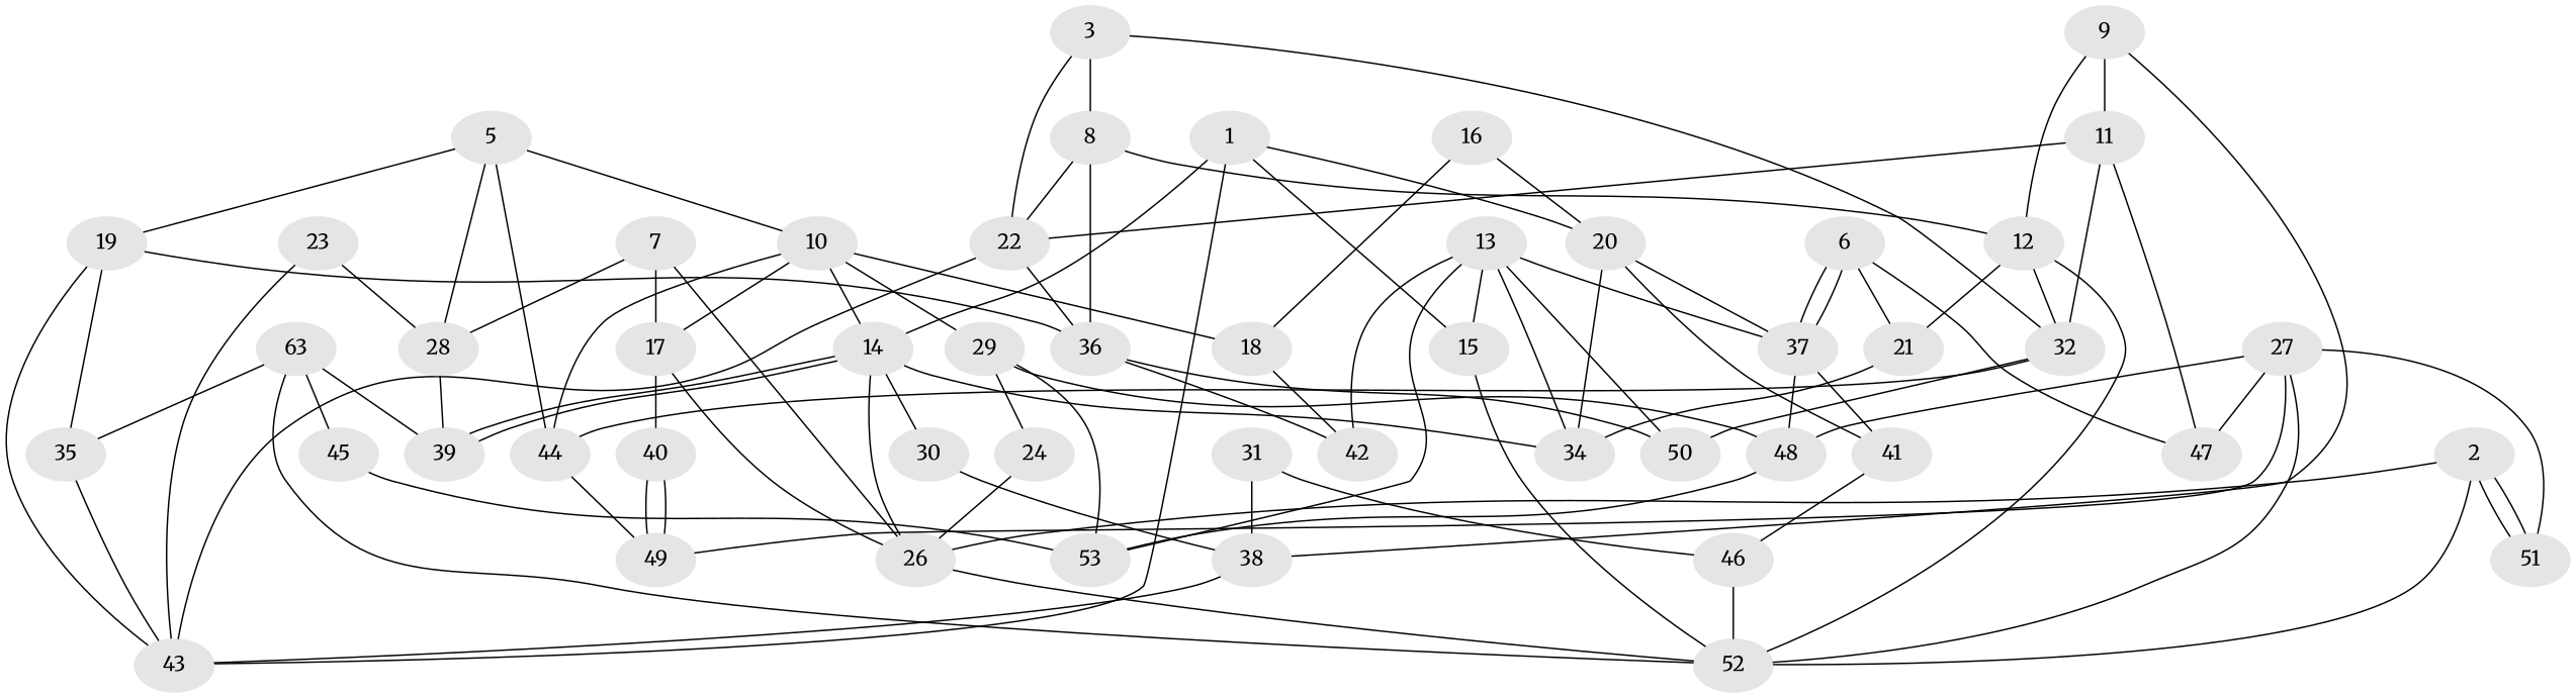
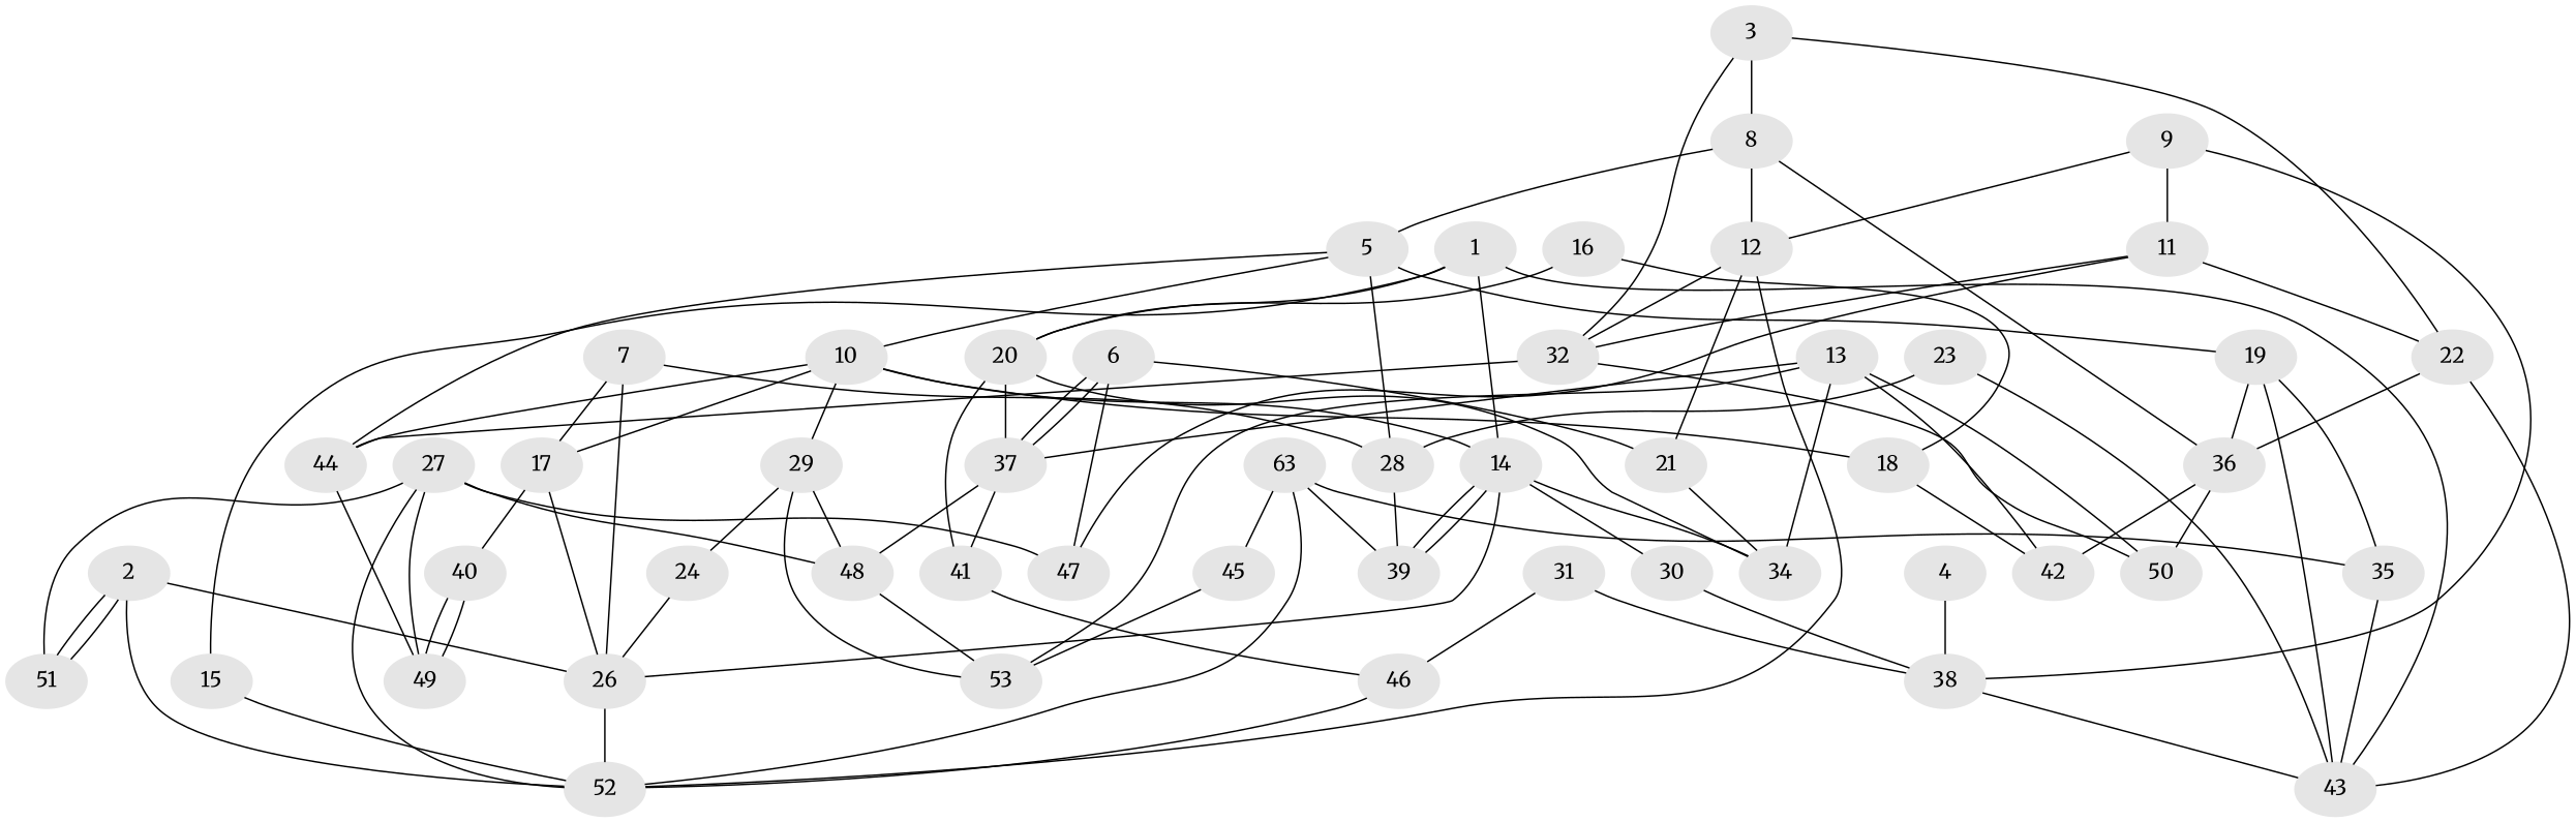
  graph {
    fontname=Merriweather
    node [color=gray90 fontname=Merriweather style=filled]
    edge [fontname=Merriweather]
    1
    14
    15
    20
    43
    26
    34
    30
    39
    52
    37
    41
    2
    51
    3
    8
    22
    32
    12
    36
    44
    50
+   4
    38
    5
    10
    19
    28
    17
    18
    29
    35
    49
    6
    21
    47
    24
    48
    7
    40
    42
    9
    11
    16
    53
    13
    46
    23
    27
    31
    n51 [label=63]
    45
    1 -- 14
    1 -- 15
    1 -- 20
    1 -- 43
    14 -- 26
    14 -- 34
    14 -- 30
    14 -- 39
    14 -- 39
    15 -- 52
    20 -- 34
    20 -- 37
    20 -- 41
    26 -- 52
    30 -- 38
    37 -- 41
    37 -- 48
    41 -- 46
    2 -- 26
    2 -- 52
    2 -- 51
    2 -- 51
    3 -- 8
    3 -- 22
    3 -- 32
-   8 -- 22
+   8 -- 5
    8 -- 12
    8 -- 36
    22 -- 43
    22 -- 36
    32 -- 44
    32 -- 50
    12 -- 52
    12 -- 32
    12 -- 21
    36 -- 50
    36 -- 42
    44 -- 49
+   4 -- 38
    38 -- 43
    5 -- 44
    5 -- 10
    5 -- 19
    5 -- 28
    10 -- 14
    10 -- 44
    10 -- 17
    10 -- 18
    10 -- 29
    19 -- 43
    19 -- 36
    19 -- 35
    28 -- 39
    17 -- 26
    17 -- 40
    18 -- 42
    29 -- 24
    29 -- 48
    29 -- 53
    35 -- 43
    6 -- 37
    6 -- 37
    6 -- 21
    6 -- 47
    21 -- 34
    24 -- 26
    48 -- 53
    7 -- 26
    7 -- 28
    7 -- 17
    40 -- 49
    40 -- 49
    9 -- 12
    9 -- 38
    9 -- 11
    11 -- 22
    11 -- 32
    11 -- 47
    16 -- 20
    16 -- 18
-   13 -- 15
    13 -- 34
    13 -- 37
    13 -- 50
    13 -- 42
    13 -- 53
    46 -- 52
    23 -- 43
    23 -- 28
    27 -- 52
    27 -- 51
    27 -- 49
    27 -- 47
    27 -- 48
    31 -- 38
    31 -- 46
    n51 -- 39
    n51 -- 52
    n51 -- 35
    n51 -- 45
    45 -- 53
  }
